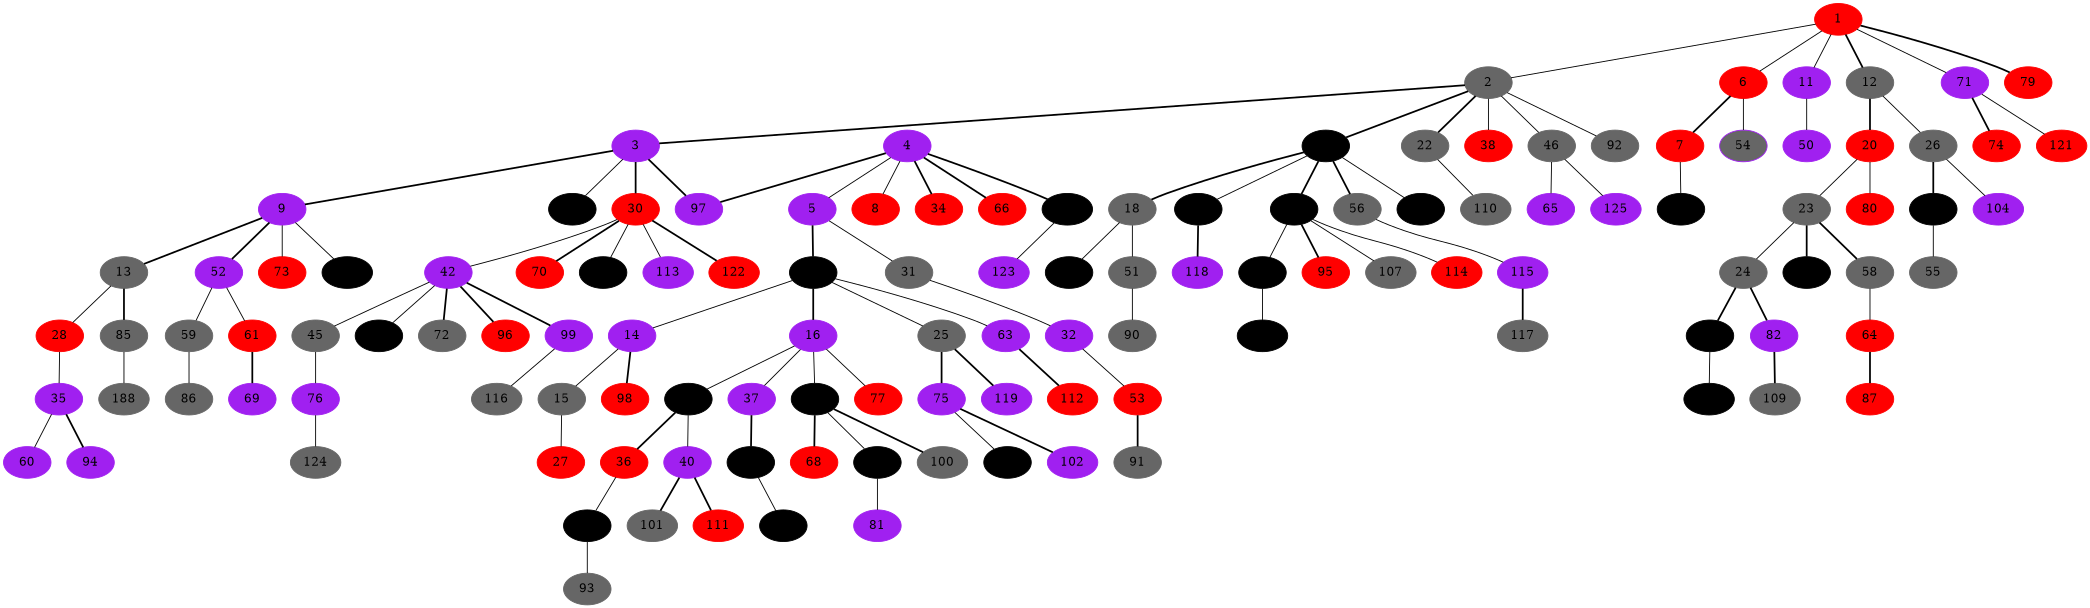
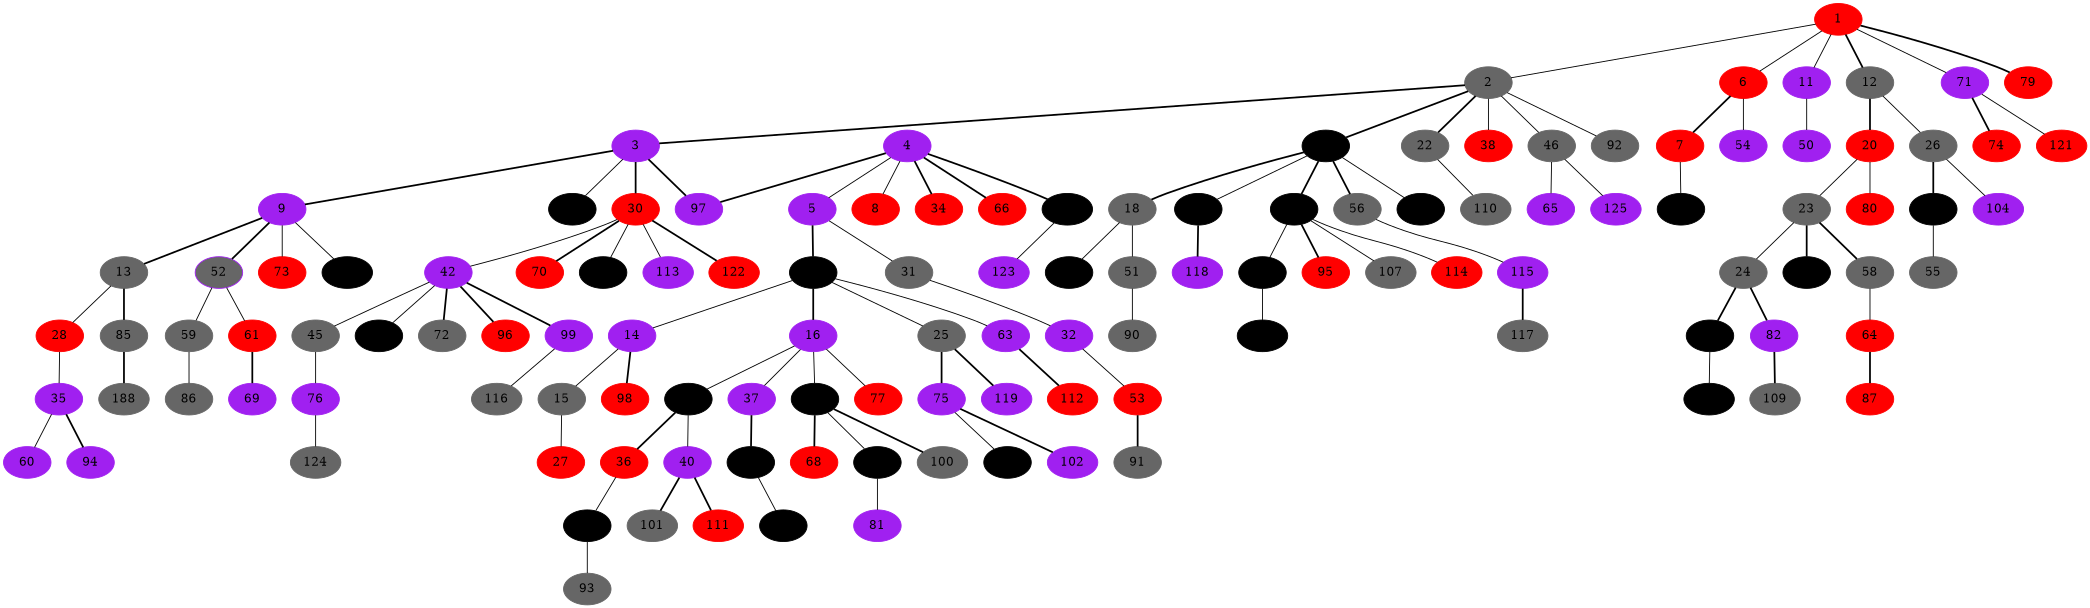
  graph {
    node [color=purple style=filled]
    edge [style=solid]
    1 [color=red]
    2 [color=gray40]
    6 [color=red]
    11
    12 [color=gray40]
    71
    79 [color=red]
    3
    17 [color=black]
    22 [color=gray40]
    38 [color=red]
    46 [color=gray40]
    92 [color=gray40]
    7 [color=red]
-   54 [fillcolor=gray40]
+   54
    50
    20 [color=red]
    26 [color=gray40]
    74 [color=red]
    121 [color=red]
    9
    21 [color=black]
    30 [color=red]
    97
    18 [color=gray40]
    29 [color=black]
    44 [color=black]
    56 [color=gray40]
    83 [color=black]
    110 [color=gray40]
    65
    125
    4
    5
    8 [color=red]
    34 [color=red]
    66 [color=red]
    120 [color=black]
    13 [color=gray40]
-   52
+   52 [fillcolor=gray40]
    73 [color=red]
    105 [color=black]
    42
    70 [color=red]
    88 [color=black]
    113
    122 [color=red]
    10 [color=black]
    31 [color=gray40]
    123
    14
    16
    25 [color=gray40]
    63
    32
    89 [color=black]
    28 [color=red]
    85 [color=gray40]
    59 [color=gray40]
    61 [color=red]
    15 [color=gray40]
    98 [color=red]
    19 [color=black]
    37
    57 [color=black]
    77 [color=red]
    75
    119
    112 [color=red]
    23 [color=gray40]
    80 [color=red]
    48 [color=black]
    104
    35
    n75 [color=gray40 label=188]
    27 [color=red]
    36 [color=red]
    40
    43 [color=black]
    68 [color=red]
    78 [color=black]
    100 [color=gray40]
    41 [color=black]
    51 [color=gray40]
    118
    62 [color=black]
    95 [color=red]
    107 [color=gray40]
    114 [color=red]
    115
    90 [color=gray40]
    49 [color=black]
    101 [color=gray40]
    111 [color=red]
    24 [color=gray40]
    33 [color=black]
    58 [color=gray40]
    39 [color=black]
    82
    64 [color=red]
    106 [color=black]
    109 [color=gray40]
    84 [color=black]
    102
    55 [color=gray40]
    60
    94
    45 [color=gray40]
    47 [color=black]
    72 [color=gray40]
    96 [color=red]
    99
    53 [color=red]
    91 [color=gray40]
    93 [color=gray40]
    67 [color=black]
    76
    116 [color=gray40]
    103 [color=black]
    124 [color=gray40]
    86 [color=gray40]
    69
    117 [color=gray40]
    81
    87 [color=red]
    1 -- 2
    1 -- 6
    1 -- 11
    1 -- 12 [style=bold]
    1 -- 71
    1 -- 79 [style=bold]
    2 -- 3 [style=bold]
    2 -- 17 [style=bold]
    2 -- 22 [style=bold]
    2 -- 38
    2 -- 46
    2 -- 92
    6 -- 7 [style=bold]
    6 -- 54
    11 -- 50
    12 -- 20 [style=bold]
    12 -- 26
    71 -- 74 [style=bold]
    71 -- 121
    3 -- 9 [style=bold]
    3 -- 21
    3 -- 30 [style=bold]
    3 -- 97 [style=bold]
    17 -- 18 [style=bold]
    17 -- 29
    17 -- 44 [style=bold]
    17 -- 56 [style=bold]
    17 -- 83
    22 -- 110
    46 -- 65
    46 -- 125
    7 -- 89
    20 -- 23
    20 -- 80
    26 -- 48 [style=bold]
    26 -- 104
    9 -- 13 [style=bold]
    9 -- 52 [style=bold]
    9 -- 73
    9 -- 105
    30 -- 42
    30 -- 70 [style=bold]
    30 -- 88
    30 -- 113
    30 -- 122 [style=bold]
    18 -- 41
    18 -- 51
    29 -- 118 [style=bold]
    44 -- 62
    44 -- 95 [style=bold]
    44 -- 107
    44 -- 114
    56 -- 115
    4 -- 97 [style=bold]
    4 -- 5
    4 -- 8
    4 -- 34 [style=bold]
    4 -- 66 [style=bold]
    4 -- 120 [style=bold]
    5 -- 10 [style=bold]
    5 -- 31
    120 -- 123
    13 -- 28
    13 -- 85 [style=bold]
    52 -- 59
    52 -- 61
    42 -- 45
    42 -- 47
    42 -- 72 [style=bold]
    42 -- 96 [style=bold]
    42 -- 99 [style=bold]
    10 -- 14
    10 -- 16 [style=bold]
    10 -- 25
    10 -- 63
    31 -- 32
    14 -- 15
    14 -- 98 [style=bold]
    16 -- 19
    16 -- 37
    16 -- 57
    16 -- 77
    25 -- 75 [style=bold]
    25 -- 119 [style=bold]
    63 -- 112 [style=bold]
    32 -- 53
    28 -- 35
-   85 -- n75
+   85 -- n75 [style=bold]
    59 -- 86
    61 -- 69 [style=bold]
    15 -- 27
    19 -- 36 [style=bold]
    19 -- 40
    37 -- 43 [style=bold]
    57 -- 68 [style=bold]
    57 -- 78
    57 -- 100 [style=bold]
    75 -- 84
    75 -- 102 [style=bold]
    23 -- 24
    23 -- 33 [style=bold]
    23 -- 58 [style=bold]
    48 -- 55
    35 -- 60
    35 -- 94 [style=bold]
    36 -- 49
    40 -- 101 [style=bold]
    40 -- 111 [style=bold]
    43 -- 67
    78 -- 81
    51 -- 90
    62 -- 103
    115 -- 117 [style=bold]
    49 -- 93
    24 -- 39 [style=bold]
    24 -- 82 [style=bold]
    58 -- 64
    39 -- 106
    82 -- 109 [style=bold]
    64 -- 87 [style=bold]
    45 -- 76
    99 -- 116
    53 -- 91 [style=bold]
    76 -- 124
  }
